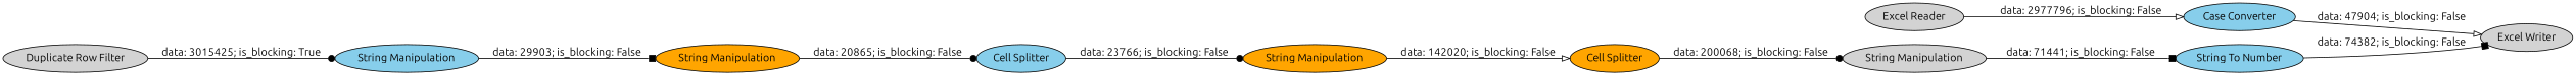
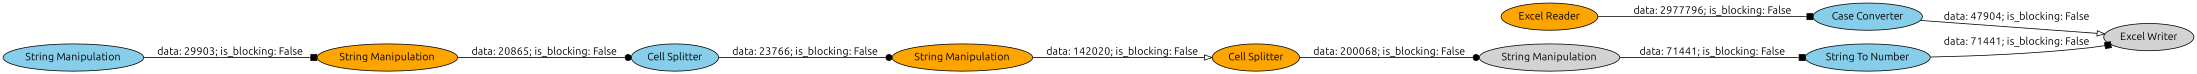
  digraph {
    fontname=Ubuntu
    rankdir=LR
    node [fillcolor=skyblue fontname=Ubuntu style=filled]
    edge [arrowhead=dot fontname=Ubuntu]
    n1 [fillcolor=lightgrey label="String Manipulation"]
    n2 [label="String To Number"]
    n3 [fillcolor=lightgrey label="Excel Writer"]
-   n4 [fillcolor=lightgrey label="Excel Reader"]
+   n4 [fillcolor=orange label="Excel Reader"]
    n5 [label="Case Converter"]
    n6 [label="Cell Splitter"]
    n7 [fillcolor=orange label="String Manipulation"]
    n8 [fillcolor=orange label="Cell Splitter"]
-   n9 [fillcolor=lightgrey label="Duplicate Row Filter"]
    n10 [label="String Manipulation"]
    n11 [fillcolor=orange label="String Manipulation"]
    n1 -> n2 [arrowhead=box label="data: 71441; is_blocking: False"]
-   n2 -> n3 [arrowhead=box label="data: 74382; is_blocking: False"]
-   n4 -> n5 [arrowhead=onormal label="data: 2977796; is_blocking: False"]
+   n2 -> n3 [arrowhead=box label="data: 71441; is_blocking: False"]
+   n4 -> n5 [arrowhead=box label="data: 2977796; is_blocking: False"]
    n5 -> n3 [arrowhead=onormal label="data: 47904; is_blocking: False"]
    n6 -> n7 [label="data: 23766; is_blocking: False"]
    n7 -> n8 [arrowhead=onormal label="data: 142020; is_blocking: False"]
    n8 -> n1 [label="data: 200068; is_blocking: False"]
-   n9 -> n10 [label="data: 3015425; is_blocking: True"]
    n10 -> n11 [arrowhead=box label="data: 29903; is_blocking: False"]
    n11 -> n6 [label="data: 20865; is_blocking: False"]
  }
